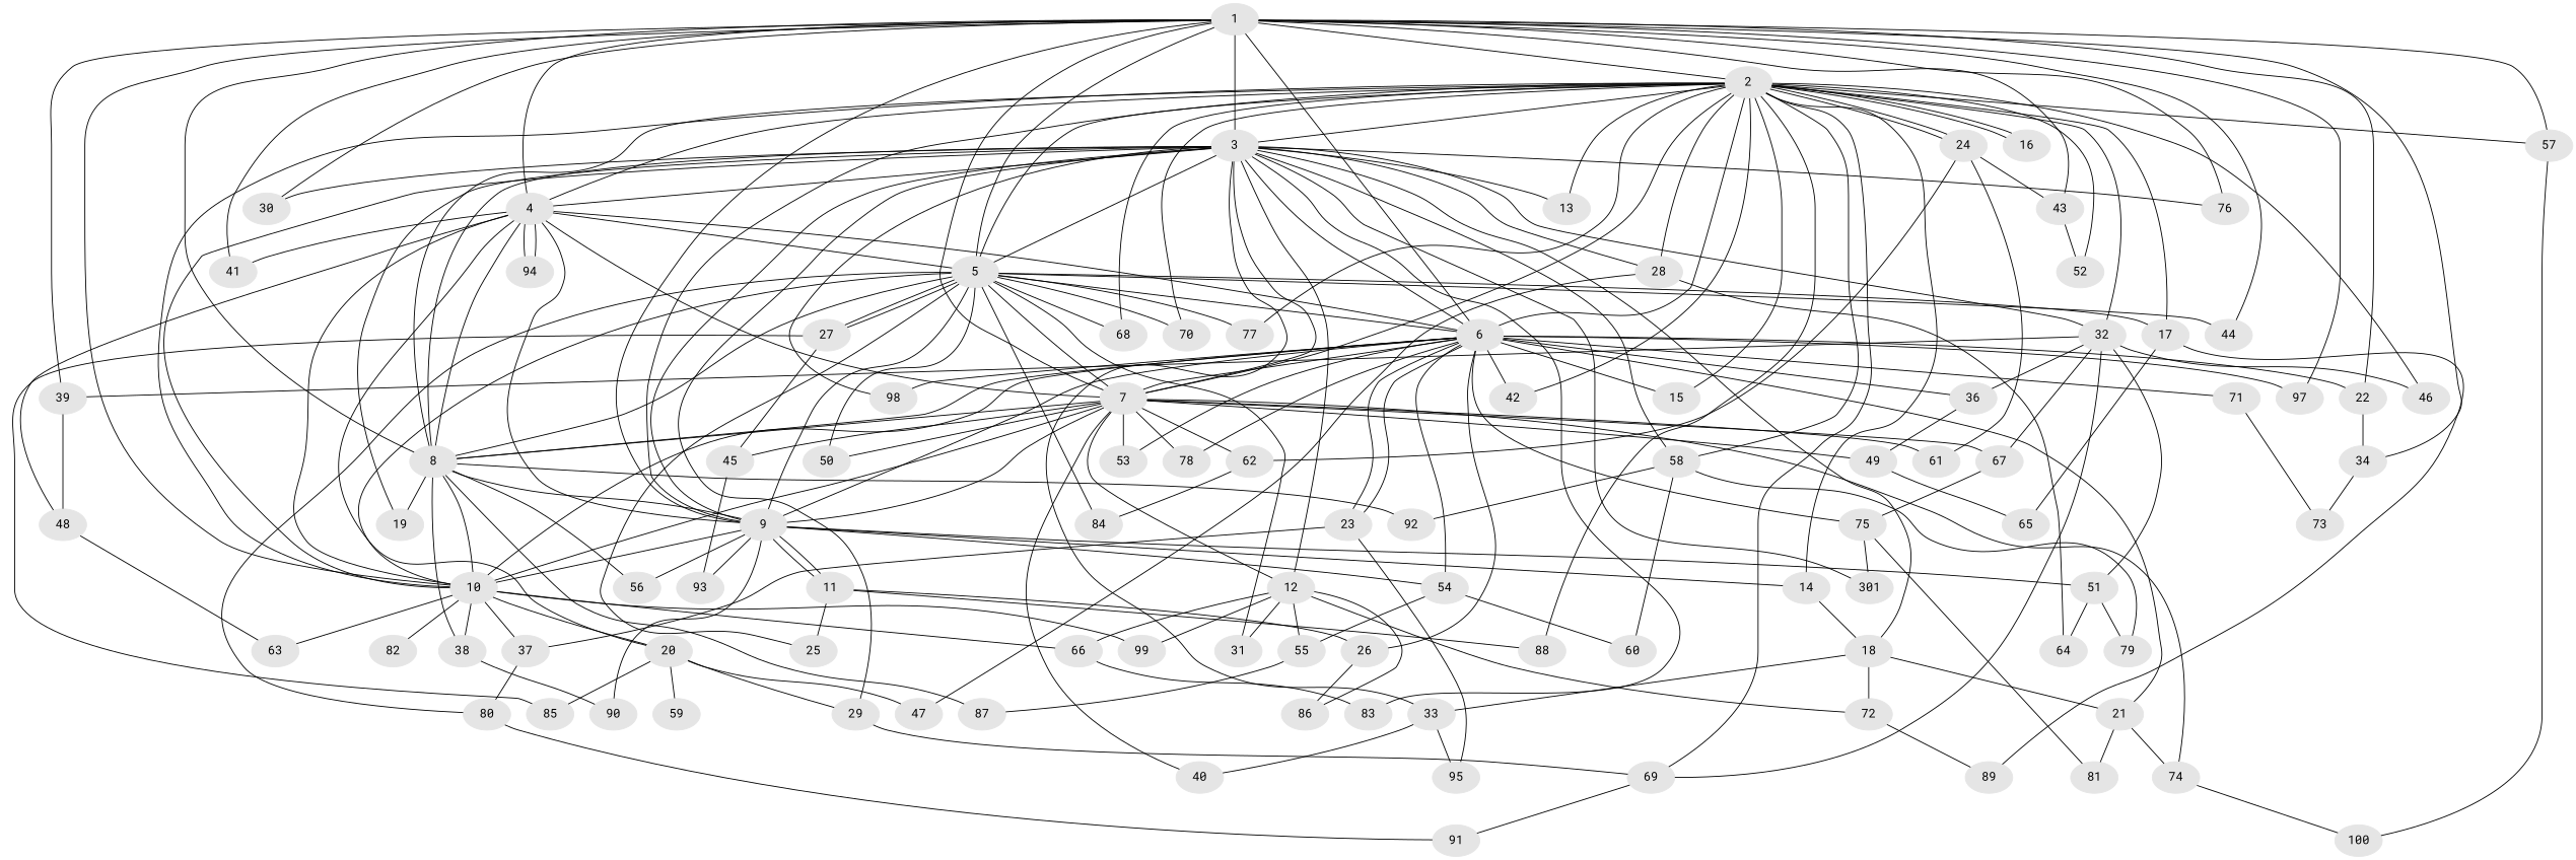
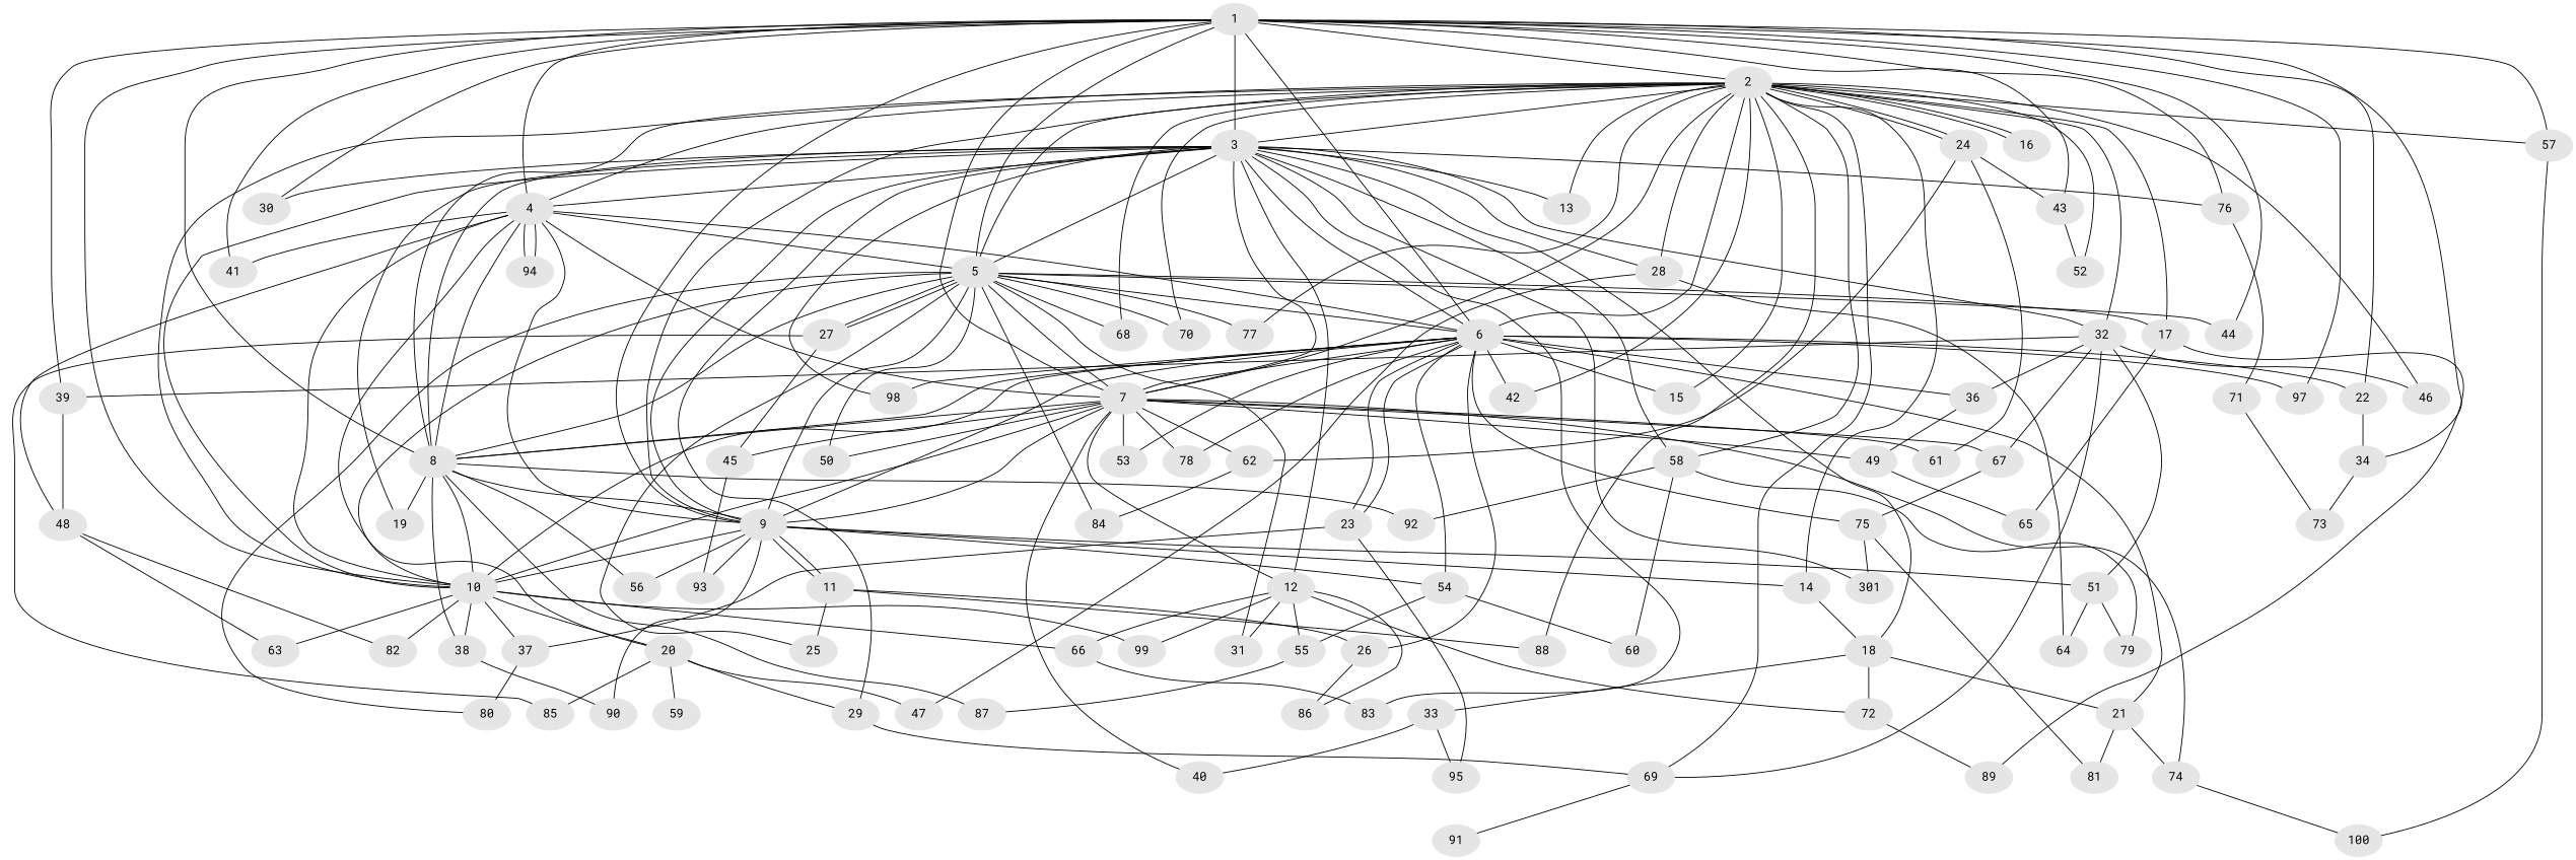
  graph {
    fontname="Roboto Mono"
    node [color=gray90 fontname="Roboto Mono" style=filled]
    edge [fontname="Roboto Mono"]
    1
    2
    3
    4
    5
    6
    7
    8
    9
    10
    22
    30
    34
    39
    41
    43
    44
    57
    76
    97
    13
    14
    15
    16
    17
    24
    28
    32
    42
    46
    52
    58
    68
    69
    70
    77
    88
    12
    18
    19
    29
    33
    83
    98
    n45 [label=301]
    20
    48
    94
    25
    27
    31
    50
    80
    84
    71
    21
    23
    26
    36
    53
    54
    75
    78
    40
    45
    49
    61
    62
    67
    74
    38
    56
    87
    92
    11
    51
    90
    93
    37
    63
    66
    82
    99
    73
    100
    65
    89
    47
    64
    79
    60
    91
    55
    72
    86
    95
    59
    85
    81
    1 -- 2
    1 -- 3
    1 -- 4
    1 -- 5
    1 -- 6
    1 -- 7
    1 -- 8
    1 -- 9
    1 -- 10
    1 -- 22
    1 -- 30
    1 -- 34
    1 -- 39
    1 -- 41
    1 -- 43
    1 -- 44
    1 -- 57
    1 -- 76
    1 -- 97
    2 -- 3
    2 -- 4
    2 -- 5
    2 -- 6
    2 -- 7
    2 -- 8
    2 -- 9
    2 -- 10
    2 -- 57
    2 -- 13
    2 -- 14
    2 -- 15
    2 -- 16
    2 -- 16
    2 -- 17
    2 -- 24
    2 -- 24
    2 -- 28
    2 -- 32
    2 -- 42
    2 -- 46
    2 -- 52
    2 -- 58
    2 -- 68
    2 -- 69
    2 -- 70
    2 -- 77
    2 -- 88
    3 -- 4
    3 -- 5
    3 -- 6
    3 -- 7
    3 -- 8
    3 -- 9
    3 -- 10
    3 -- 30
    3 -- 76
    3 -- 13
    3 -- 28
    3 -- 32
    3 -- 58
    3 -- 12
    3 -- 18
    3 -- 19
    3 -- 29
-   3 -- 33
    3 -- 83
    3 -- 98
    3 -- n45
    4 -- 5
    4 -- 6
    4 -- 7
    4 -- 8
    4 -- 9
    4 -- 10
    4 -- 41
    4 -- 20
    4 -- 48
    4 -- 94
    4 -- 94
    5 -- 6
    5 -- 7
    5 -- 8
    5 -- 9
    5 -- 10
    5 -- 44
    5 -- 17
    5 -- 68
    5 -- 70
    5 -- 77
    5 -- 25
    5 -- 27
    5 -- 27
    5 -- 31
    5 -- 50
    5 -- 80
    5 -- 84
    6 -- 7
    6 -- 8
    6 -- 9
    6 -- 10
    6 -- 22
    6 -- 97
    6 -- 15
    6 -- 42
    6 -- 98
-   6 -- 71
+   76 -- 71
    6 -- 21
    6 -- 23
    6 -- 23
    6 -- 26
    6 -- 36
    6 -- 53
    6 -- 54
    6 -- 75
    6 -- 78
    7 -- 8
    7 -- 9
    7 -- 10
    7 -- 12
    7 -- 50
    7 -- 53
    7 -- 78
    7 -- 40
    7 -- 45
    7 -- 49
    7 -- 61
    7 -- 62
    7 -- 67
    7 -- 74
    8 -- 9
    8 -- 10
    8 -- 19
    8 -- 38
    8 -- 56
    8 -- 87
    8 -- 92
    9 -- 10
    9 -- 14
    9 -- 54
    9 -- 56
    9 -- 11
    9 -- 11
    9 -- 51
    9 -- 90
    9 -- 93
    10 -- 20
    10 -- 38
    10 -- 37
    10 -- 63
    10 -- 66
    10 -- 82
    10 -- 99
    22 -- 34
    34 -- 73
    39 -- 48
    43 -- 52
    57 -- 100
    14 -- 18
    17 -- 65
    17 -- 89
    24 -- 43
    24 -- 61
    24 -- 62
    28 -- 47
    28 -- 64
    32 -- 39
    32 -- 46
    32 -- 69
    32 -- 36
    32 -- 67
    32 -- 51
    58 -- 92
    58 -- 79
    58 -- 60
    69 -- 91
    12 -- 31
    12 -- 66
    12 -- 99
    12 -- 55
    12 -- 72
    12 -- 86
    18 -- 33
    18 -- 21
    18 -- 72
    29 -- 69
    33 -- 40
    33 -- 95
    20 -- 29
    20 -- 47
    20 -- 59
    20 -- 85
    48 -- 63
+   48 -- 82
    27 -- 45
    27 -- 85
-   80 -- 91
    71 -- 73
    21 -- 74
    21 -- 81
    23 -- 37
    23 -- 95
    26 -- 86
    36 -- 49
    54 -- 60
    54 -- 55
    75 -- n45
    75 -- 81
    45 -- 93
    49 -- 65
    62 -- 84
    67 -- 75
    74 -- 100
    38 -- 90
    11 -- 88
    11 -- 25
    11 -- 26
    51 -- 64
    51 -- 79
    37 -- 80
    66 -- 83
    55 -- 87
    72 -- 89
  }
